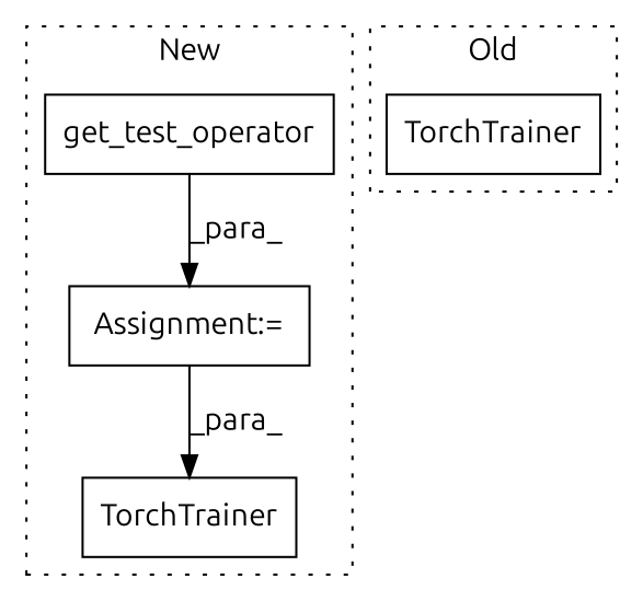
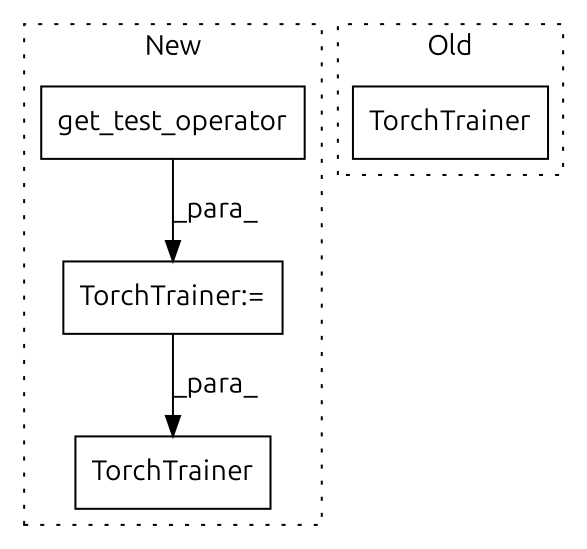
  digraph {
    fontname=Ubuntu
    node [a=32 l="13,1" shape=box fontname=Ubuntu]
    edge [fontname=Ubuntu]
    n1 [l="18,1" label=get_test_operator s="6233,6269"]
    n2 [label=TorchTrainer s="6285,6356"]
-   n3 [a=7 l=1 label="Assignment:=" s=6232]
+   n3 [a=7 l=1 label="TorchTrainer:=" s=6232]
    n4 [label=TorchTrainer s="6992,7155"]
    subgraph cluster_1 {
      label=New
      style=dotted
      n1
      n2
      n3
    }
    subgraph cluster_2 {
      label=Old
      style=dotted
      n4
    }
    n1 -> n3 [label=_para_]
    n3 -> n2 [label=_para_]
  }
